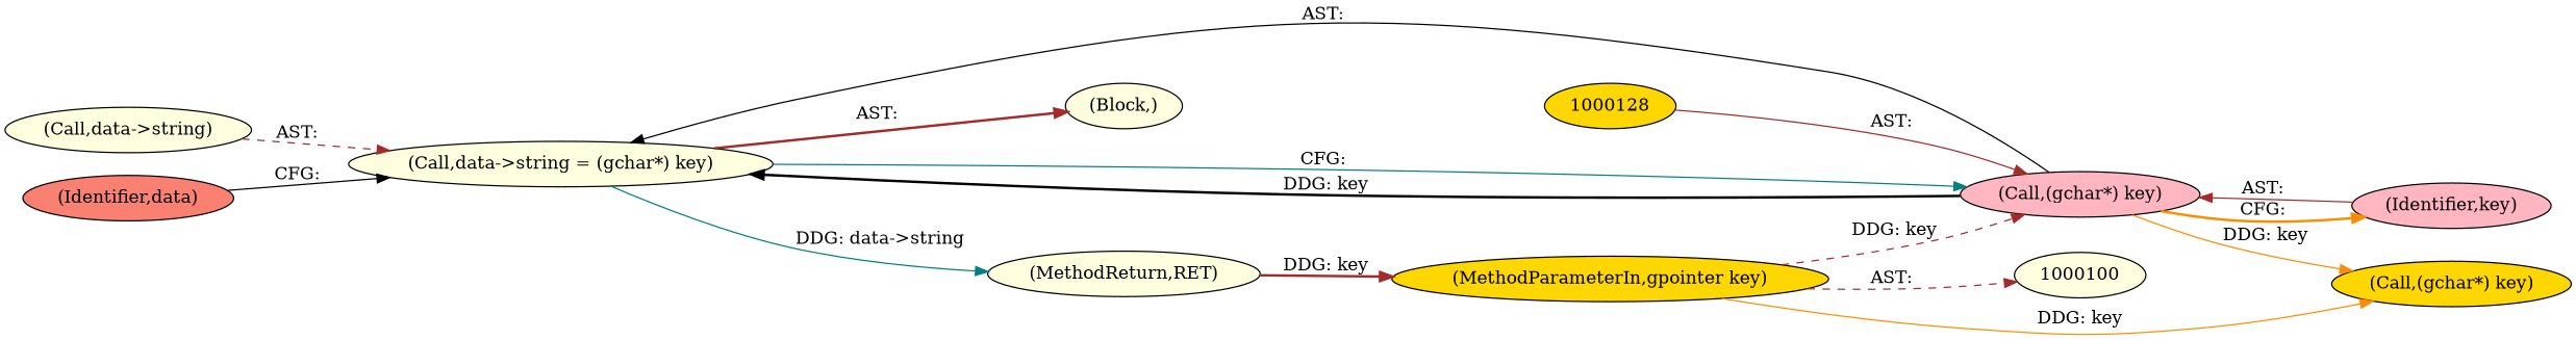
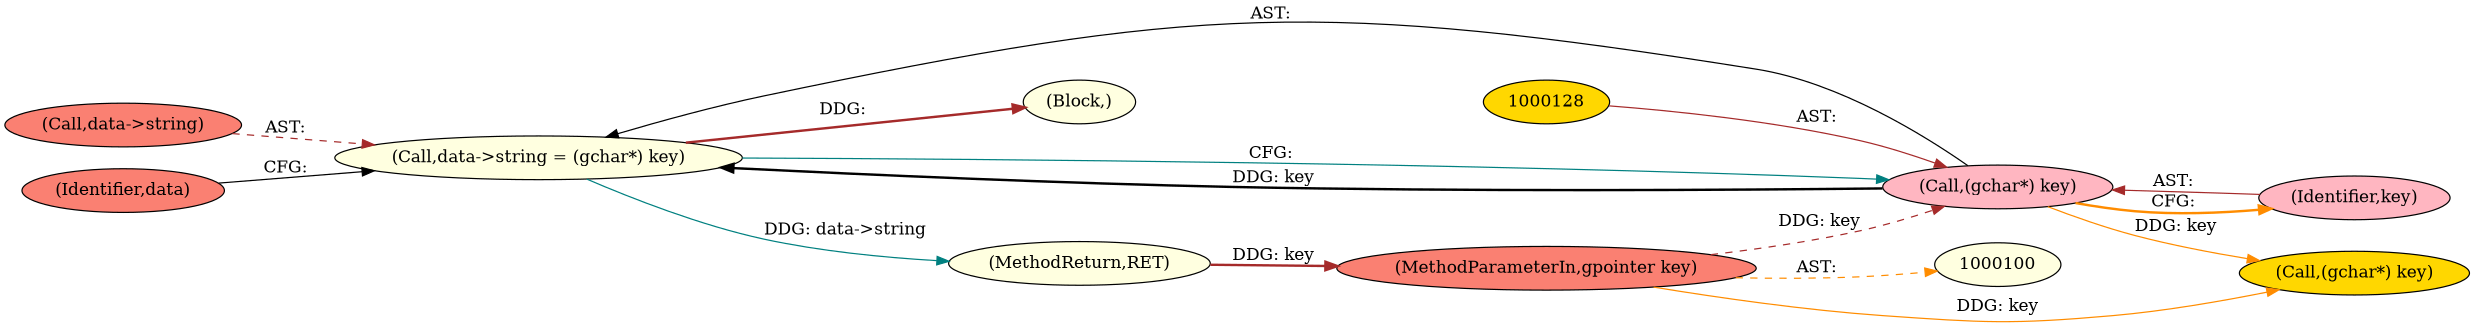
  digraph {
    rankdir=LR
    node [fillcolor=lightyellow style=filled]
    edge [color=brown style=solid]
    n1 [label="(Call,data->string = (gchar*) key)"]
    n2 [fillcolor=lightpink label="(Call,(gchar*) key)"]
    n3 [label="(Block,)"]
    n4 [label="(MethodReturn,RET)"]
    n5 [fillcolor=gold label="(Call,(gchar*) key)"]
    n6 [fillcolor=lightpink label="(Identifier,key)"]
-   n7 [fillcolor=gold label="(MethodParameterIn,gpointer key)"]
+   n7 [fillcolor=salmon label="(MethodParameterIn,gpointer key)"]
    1000100
-   n9 [label="(Call,data->string)"]
+   n9 [fillcolor=salmon label="(Call,data->string)"]
    n10 [fillcolor=salmon label="(Identifier,data)"]
    1000128 [fillcolor=gold]
    n1 -> n2 [color=teal label="CFG: "]
-   n1 -> n3 [label="AST: " style=bold]
+   n1 -> n3 [label="DDG: " style=bold]
    n1 -> n4 [color=teal label="DDG: data->string"]
    n2 -> n1 [color=black label="AST: "]
    n2 -> n1 [color=black label="DDG: key" style=bold]
    n2 -> n5 [color=darkorange label="DDG: key"]
    n2 -> n6 [color=darkorange label="CFG: " style=bold]
    n4 -> n7 [label="DDG: key" style=bold]
    n6 -> n2 [label="AST: "]
    n7 -> n2 [label="DDG: key" style=dashed]
    n7 -> n5 [color=darkorange label="DDG: key"]
-   n7 -> 1000100 [label="AST: " style=dashed]
+   n7 -> 1000100 [color=darkorange label="AST: " style=dashed]
    n9 -> n1 [label="AST: " style=dashed]
    n10 -> n1 [color=black label="CFG: "]
    1000128 -> n2 [label="AST: "]
  }
